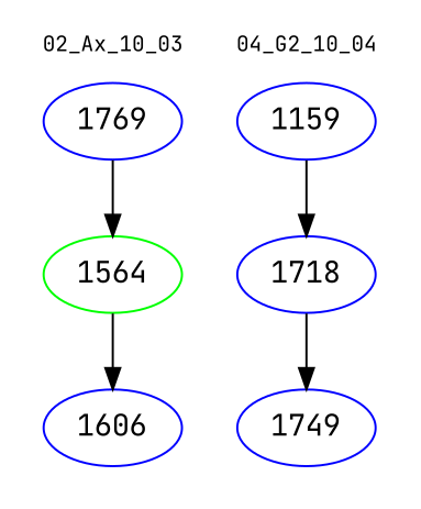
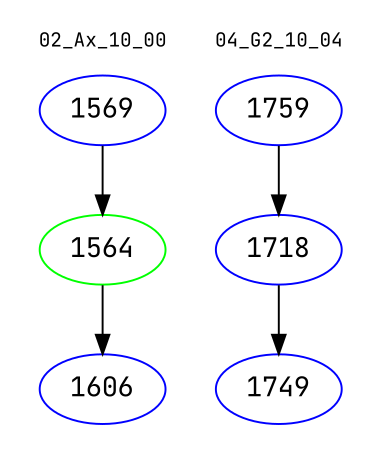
  digraph {
    fontname="JetBrains Mono"
    node [color=blue fontname="JetBrains Mono"]
    edge [color=black fontname="JetBrains Mono"]
-   n1 [label=1769]
+   n1 [label=1569]
    n2 [color=green label=1564]
    n3 [label=1606]
-   n4 [label=1159]
+   n4 [label=1759]
    n5 [label=1718]
    n6 [label=1749]
    subgraph cluster_1 {
      color=white
      fontsize=10
-     label="02_Ax_10_03"
+     label="02_Ax_10_00"
      n1
      n2
      n3
    }
    subgraph cluster_2 {
      color=white
      fontsize=10
      label="04_G2_10_04"
      n4
      n5
      n6
    }
    n1 -> n2
    n2 -> n3
    n4 -> n5
    n5 -> n6
  }
